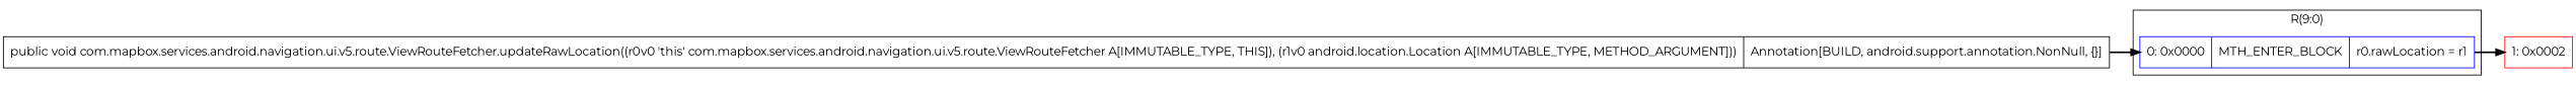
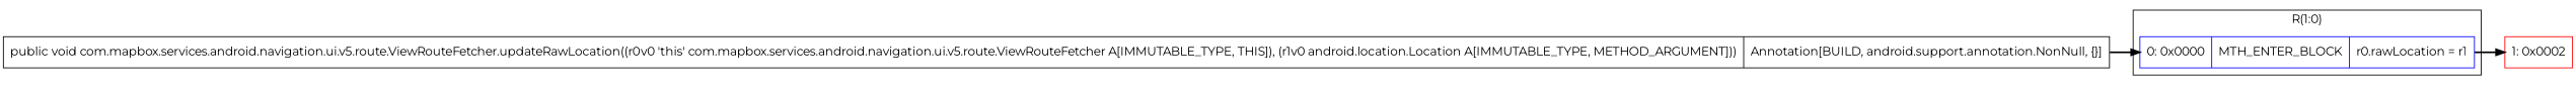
  digraph {
    rankdir=LR
    fontname=Montserrat
    node [shape=record fontname=Montserrat]
    edge [style=bold fontname=Montserrat]
    n1 [color=blue label="{0\:\ 0x0000|MTH_ENTER_BLOCK\l|r0.rawLocation = r1\l}"]
    n2 [color=red label="{1\:\ 0x0002}"]
    n3 [label="{public void com.mapbox.services.android.navigation.ui.v5.route.ViewRouteFetcher.updateRawLocation((r0v0 'this' com.mapbox.services.android.navigation.ui.v5.route.ViewRouteFetcher A[IMMUTABLE_TYPE, THIS]), (r1v0 android.location.Location A[IMMUTABLE_TYPE, METHOD_ARGUMENT]))  | Annotation[BUILD, android.support.annotation.NonNull, \{\}]\l}"]
    subgraph cluster_1 {
-     label="R(9:0)"
+     label="R(1:0)"
      n1
    }
    n1 -> n2
    n3 -> n1
  }
